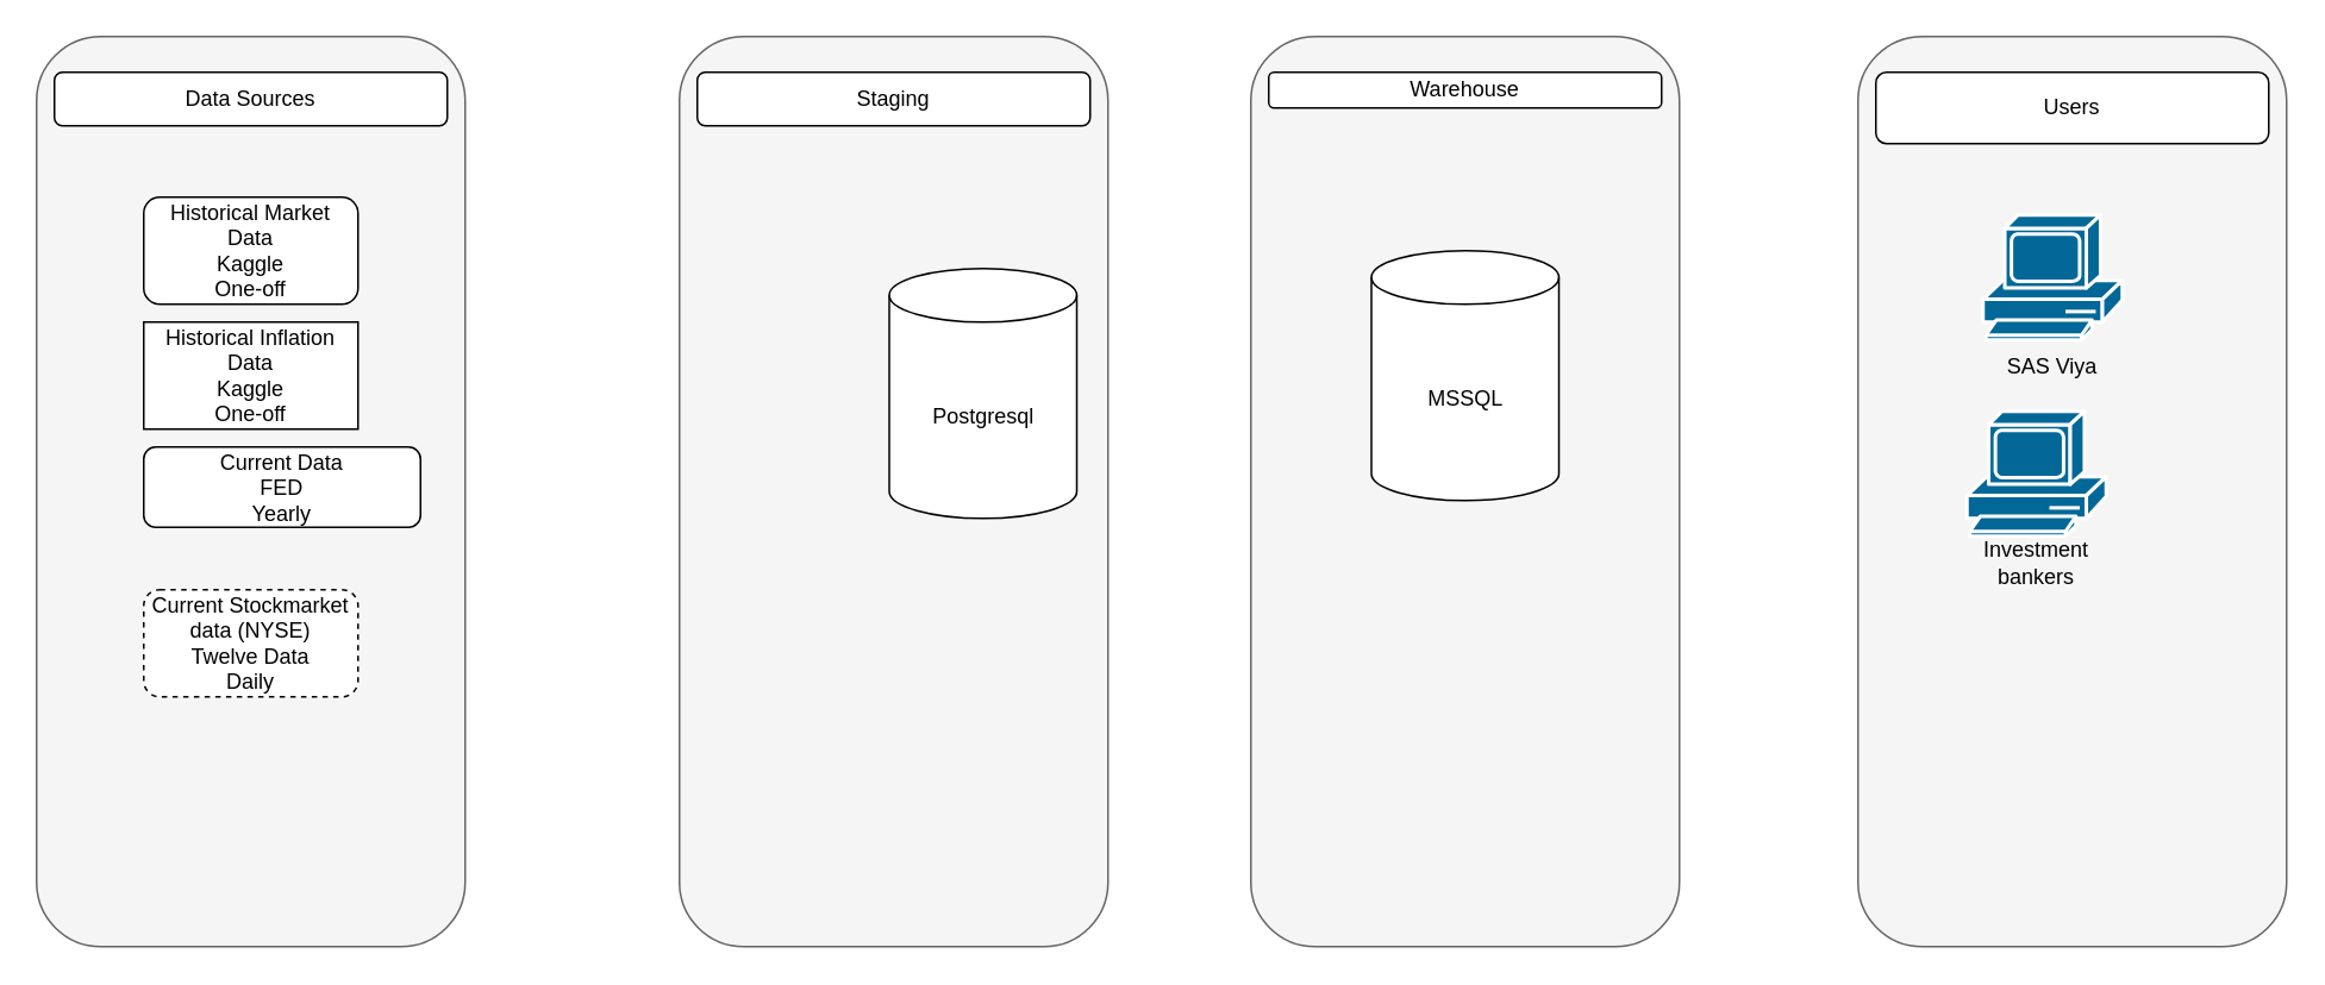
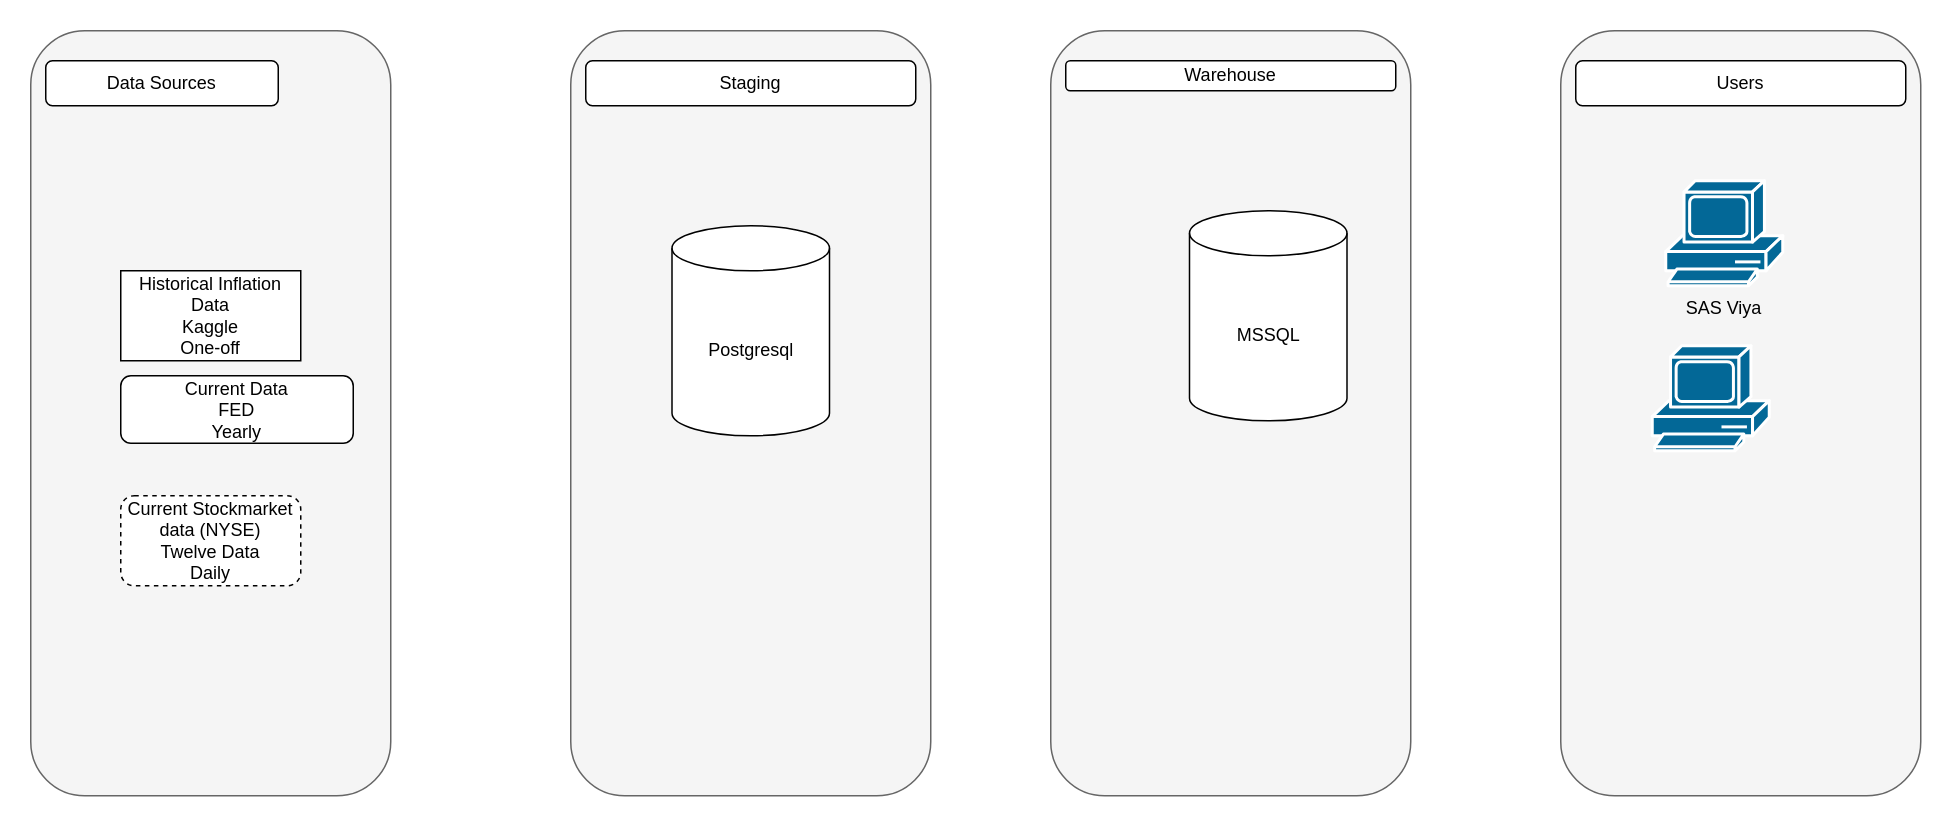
  <mxCell id="0" />
  <mxCell id="1" parent="0" />
  <mxCell id="2" value="" style="group" vertex="1" connectable="0" parent="1"><mxGeometry x="20" y="20" width="240" height="510" as="geometry" /></mxCell>
  <mxCell id="3" value="" style="rounded=1;whiteSpace=wrap;html=1;fillColor=#f5f5f5;fontColor=#333333;strokeColor=#666666;" vertex="1" parent="2"><mxGeometry width="240" height="510" as="geometry" /></mxCell>
- <mxCell id="4" value="Data Sources" style="text;html=1;align=center;verticalAlign=middle;whiteSpace=wrap;rounded=1;fillColor=default;strokeColor=default;" vertex="1" parent="2"><mxGeometry x="10" y="20" width="220" height="30" as="geometry" /></mxCell>
- <mxCell id="5" value="Historical Market Data&lt;br&gt;Kaggle&lt;div&gt;One-off&lt;/div&gt;" style="rounded=1;whiteSpace=wrap;html=1;" vertex="1" parent="2"><mxGeometry x="60" y="90" width="120" height="60" as="geometry" /></mxCell>
+ <mxCell id="4" value="Data Sources" style="text;html=1;align=center;verticalAlign=middle;whiteSpace=wrap;rounded=1;fillColor=default;strokeColor=default;" vertex="1" parent="2"><mxGeometry x="10" y="20" width="155" height="30" as="geometry" /></mxCell>
  <mxCell id="6" value="Current Data&lt;br&gt;FED&lt;div&gt;Yearly&lt;/div&gt;" style="rounded=1;whiteSpace=wrap;html=1;" vertex="1" parent="2"><mxGeometry x="60" y="230" width="155" height="45" as="geometry" /></mxCell>
  <mxCell id="7" value="Historical Inflation Data&lt;br&gt;Kaggle&lt;div&gt;One-off&lt;/div&gt;" style="whiteSpace=wrap;html=1;rounded=0;" vertex="1" parent="2"><mxGeometry x="60" y="160" width="120" height="60" as="geometry" /></mxCell>
  <mxCell id="8" value="Current Stockmarket data (NYSE)&lt;br&gt;Twelve Data&lt;div&gt;Daily&lt;/div&gt;" style="rounded=1;whiteSpace=wrap;html=1;dashed=1;" vertex="1" parent="2"><mxGeometry x="60" y="310" width="120" height="60" as="geometry" /></mxCell>
  <mxCell id="9" value="" style="group" vertex="1" connectable="0" parent="1"><mxGeometry x="380" y="20" width="240" height="510" as="geometry" /></mxCell>
  <mxCell id="10" value="" style="rounded=1;whiteSpace=wrap;html=1;fillColor=#f5f5f5;fontColor=#333333;strokeColor=#666666;" vertex="1" parent="9"><mxGeometry width="240" height="510" as="geometry" /></mxCell>
  <mxCell id="11" value="Staging" style="text;html=1;align=center;verticalAlign=middle;whiteSpace=wrap;rounded=1;fillColor=default;strokeColor=default;" vertex="1" parent="9"><mxGeometry x="10" y="20" width="220" height="30" as="geometry" /></mxCell>
- <mxCell id="12" value="Postgresql" style="shape=cylinder3;whiteSpace=wrap;html=1;boundedLbl=1;backgroundOutline=1;size=15;" vertex="1" parent="9"><mxGeometry x="117.5" y="130" width="105" height="140" as="geometry" /></mxCell>
+ <mxCell id="12" value="Postgresql" style="shape=cylinder3;whiteSpace=wrap;html=1;boundedLbl=1;backgroundOutline=1;size=15;" vertex="1" parent="9"><mxGeometry x="67.5" y="130" width="105" height="140" as="geometry" /></mxCell>
  <mxCell id="13" value="" style="group" vertex="1" connectable="0" parent="1"><mxGeometry x="700" y="20" width="240" height="510" as="geometry" /></mxCell>
  <mxCell id="14" value="&lt;span style=&quot;font-family: monospace; font-size: 0px; text-align: start; text-wrap-mode: nowrap;&quot;&gt;%3CmxGraphModel%3E%3Croot%3E%3CmxCell%20id%3D%220%22%2F%3E%3CmxCell%20id%3D%221%22%20parent%3D%220%22%2F%3E%3CmxCell%20id%3D%222%22%20value%3D%22Postgresql%22%20style%3D%22shape%3Dcylinder3%3BwhiteSpace%3Dwrap%3Bhtml%3D1%3BboundedLbl%3D1%3BbackgroundOutline%3D1%3Bsize%3D15%3B%22%20vertex%3D%221%22%20parent%3D%221%22%3E%3CmxGeometry%20x%3D%22517.5%22%20y%3D%22220%22%20width%3D%22105%22%20height%3D%22140%22%20as%3D%22geometry%22%2F%3E%3C%2FmxCell%3E%3C%2Froot%3E%3C%2FmxGraphModel%3E&lt;/span&gt;" style="rounded=1;whiteSpace=wrap;html=1;fillColor=#f5f5f5;fontColor=#333333;strokeColor=#666666;" vertex="1" parent="13"><mxGeometry width="240" height="510" as="geometry" /></mxCell>
  <mxCell id="15" value="Warehouse" style="text;html=1;align=center;verticalAlign=middle;whiteSpace=wrap;rounded=1;fillColor=default;strokeColor=default;" vertex="1" parent="13"><mxGeometry x="10" y="20" width="220" height="20" as="geometry" /></mxCell>
- <mxCell id="16" value="MSSQL" style="shape=cylinder3;whiteSpace=wrap;html=1;boundedLbl=1;backgroundOutline=1;size=15;" vertex="1" parent="13"><mxGeometry x="67.5" y="120" width="105" height="140" as="geometry" /></mxCell>
+ <mxCell id="16" value="MSSQL" style="shape=cylinder3;whiteSpace=wrap;html=1;boundedLbl=1;backgroundOutline=1;size=15;" vertex="1" parent="13"><mxGeometry x="92.5" y="120" width="105" height="140" as="geometry" /></mxCell>
  <mxCell id="17" value="" style="group" vertex="1" connectable="0" parent="1"><mxGeometry x="1040" y="20" width="240" height="510" as="geometry" /></mxCell>
  <mxCell id="18" value="" style="rounded=1;whiteSpace=wrap;html=1;fillColor=#f5f5f5;fontColor=#333333;strokeColor=#666666;" vertex="1" parent="17"><mxGeometry width="240" height="510" as="geometry" /></mxCell>
- <mxCell id="19" value="Users" style="text;html=1;align=center;verticalAlign=middle;whiteSpace=wrap;rounded=1;fillColor=default;strokeColor=default;" vertex="1" parent="17"><mxGeometry x="10" y="20" width="220" height="40" as="geometry" /></mxCell>
+ <mxCell id="19" value="Users" style="text;html=1;align=center;verticalAlign=middle;whiteSpace=wrap;rounded=1;fillColor=default;strokeColor=default;" vertex="1" parent="17"><mxGeometry x="10" y="20" width="220" height="30" as="geometry" /></mxCell>
  <mxCell id="20" value="" style="shape=mxgraph.cisco.computers_and_peripherals.pc;html=1;pointerEvents=1;dashed=0;fillColor=#036897;strokeColor=#ffffff;strokeWidth=2;verticalLabelPosition=bottom;verticalAlign=top;align=center;outlineConnect=0;" vertex="1" parent="17"><mxGeometry x="70" y="100" width="78" height="70" as="geometry" /></mxCell>
  <mxCell id="21" value="SAS Viya" style="text;html=1;align=center;verticalAlign=middle;whiteSpace=wrap;rounded=0;" vertex="1" parent="17"><mxGeometry x="79" y="170" width="60" height="30" as="geometry" /></mxCell>
  <mxCell id="22" value="" style="shape=mxgraph.cisco.computers_and_peripherals.pc;html=1;pointerEvents=1;dashed=0;fillColor=#036897;strokeColor=#ffffff;strokeWidth=2;verticalLabelPosition=bottom;verticalAlign=top;align=center;outlineConnect=0;" vertex="1" parent="17"><mxGeometry x="61" y="210" width="78" height="70" as="geometry" /></mxCell>
- <mxCell id="23" value="Investment bankers" style="text;html=1;align=center;verticalAlign=middle;whiteSpace=wrap;rounded=0;" vertex="1" parent="17"><mxGeometry x="70" y="280" width="60" height="30" as="geometry" /></mxCell>
